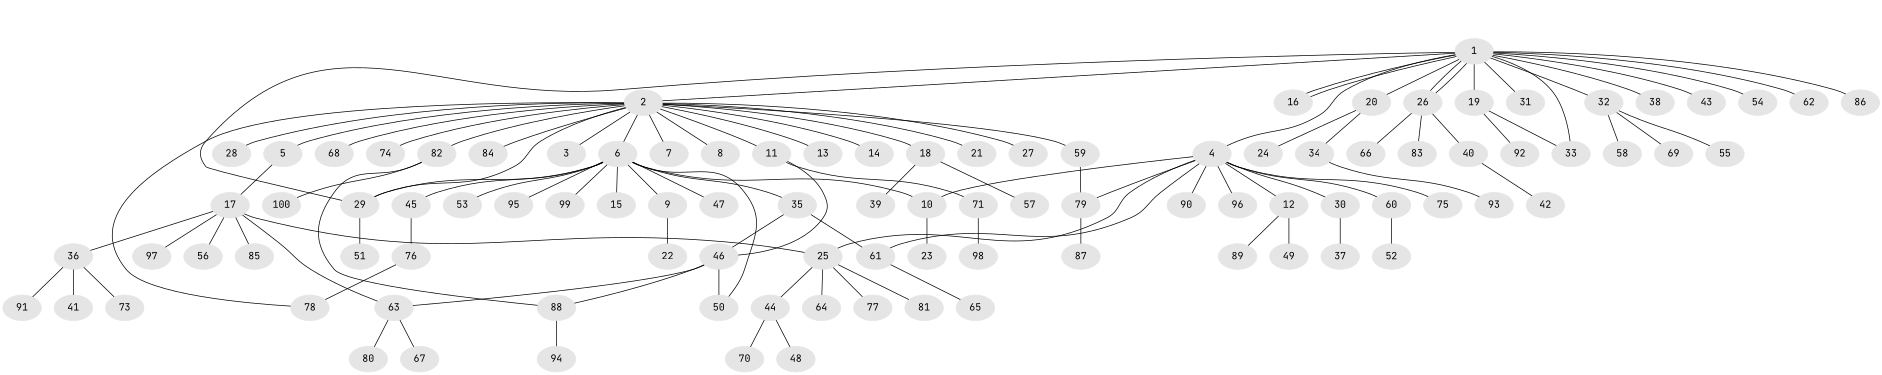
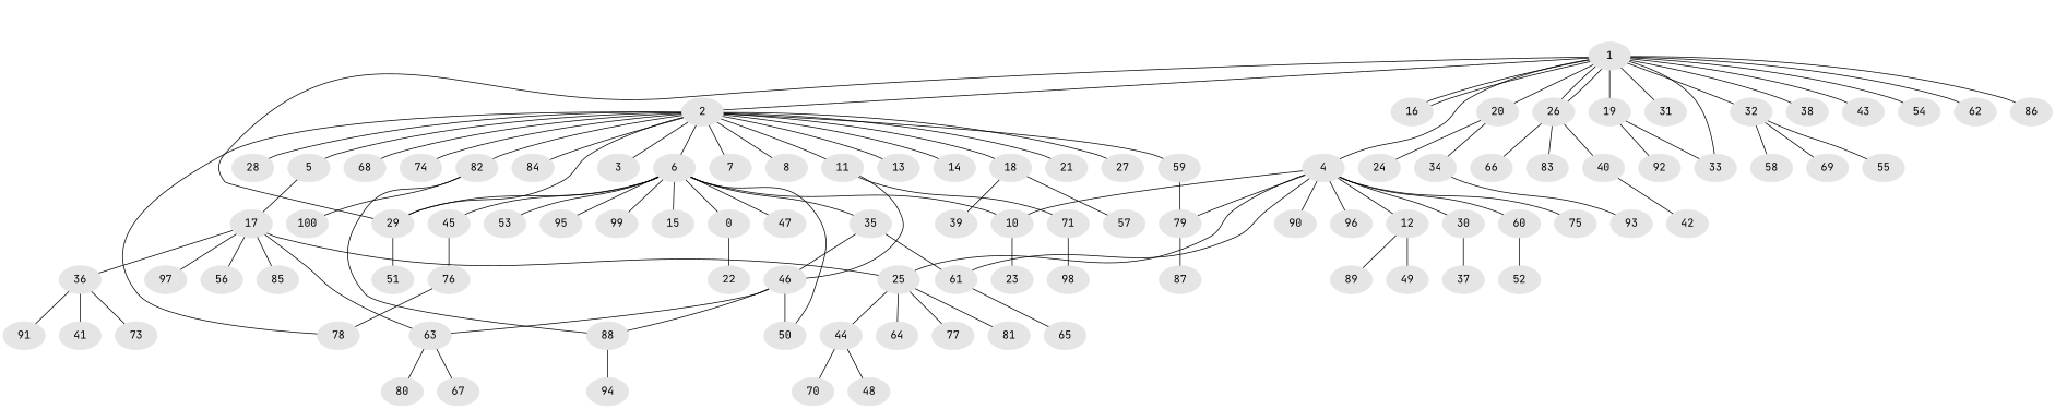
  graph {
    fontname="JetBrains Mono"
    node [color=gray90 fontname="JetBrains Mono" style=filled]
    edge [fontname="JetBrains Mono"]
    1
    2
    4
    16
    19
    20
    26
    29
    31
    32
    33
    38
    43
    54
    62
    86
    3
    5
    6
    7
    8
    11
    13
    14
    18
    21
    27
    28
    59
    68
    74
    78
    82
    84
    10
    12
    25
    30
    60
    61
    75
    79
    90
    96
    92
    24
    34
    40
    66
    83
    51
    55
    58
    69
    17
-   9
+   9 [label=0]
    15
    35
    45
    47
    50
    53
    95
    99
    46
    71
    39
    57
    88
    100
    23
    49
    89
    44
    64
    77
    81
    37
    52
    65
    87
    36
    56
    63
    85
    97
    22
    76
    98
    41
    73
    91
    67
    80
    93
    48
    70
    42
    94
    1 -- 2
    1 -- 4
    1 -- 16
    1 -- 16
    1 -- 19
    1 -- 20
    1 -- 26
    1 -- 26
    1 -- 29
    1 -- 31
    1 -- 32
    1 -- 33
    1 -- 38
    1 -- 43
    1 -- 54
    1 -- 62
    1 -- 86
    2 -- 29
    2 -- 3
    2 -- 5
    2 -- 6
    2 -- 7
    2 -- 8
    2 -- 11
    2 -- 13
    2 -- 14
    2 -- 18
    2 -- 21
    2 -- 27
    2 -- 28
    2 -- 59
    2 -- 68
    2 -- 74
    2 -- 78
    2 -- 82
    2 -- 84
    4 -- 10
    4 -- 12
    4 -- 25
    4 -- 30
    4 -- 60
    4 -- 61
    4 -- 75
    4 -- 79
    4 -- 90
    4 -- 96
    19 -- 33
    19 -- 92
    20 -- 24
    20 -- 34
    26 -- 40
    26 -- 66
    26 -- 83
    29 -- 51
    32 -- 55
    32 -- 58
    32 -- 69
    5 -- 17
    6 -- 29
    6 -- 10
    6 -- 9
    6 -- 15
    6 -- 35
    6 -- 45
    6 -- 47
    6 -- 50
    6 -- 53
    6 -- 95
    6 -- 99
    11 -- 46
    11 -- 71
    18 -- 39
    18 -- 57
    59 -- 79
    82 -- 88
    82 -- 100
    10 -- 23
    12 -- 49
    12 -- 89
    25 -- 44
    25 -- 64
    25 -- 77
    25 -- 81
    30 -- 37
    60 -- 52
    61 -- 65
    79 -- 87
    34 -- 93
    40 -- 42
    17 -- 25
    17 -- 36
    17 -- 56
    17 -- 63
    17 -- 85
    17 -- 97
    9 -- 22
    35 -- 61
    35 -- 46
    45 -- 76
    46 -- 50
    46 -- 88
    46 -- 63
    71 -- 98
    88 -- 94
    44 -- 48
    44 -- 70
    36 -- 41
    36 -- 73
    36 -- 91
    63 -- 67
    63 -- 80
    76 -- 78
  }
